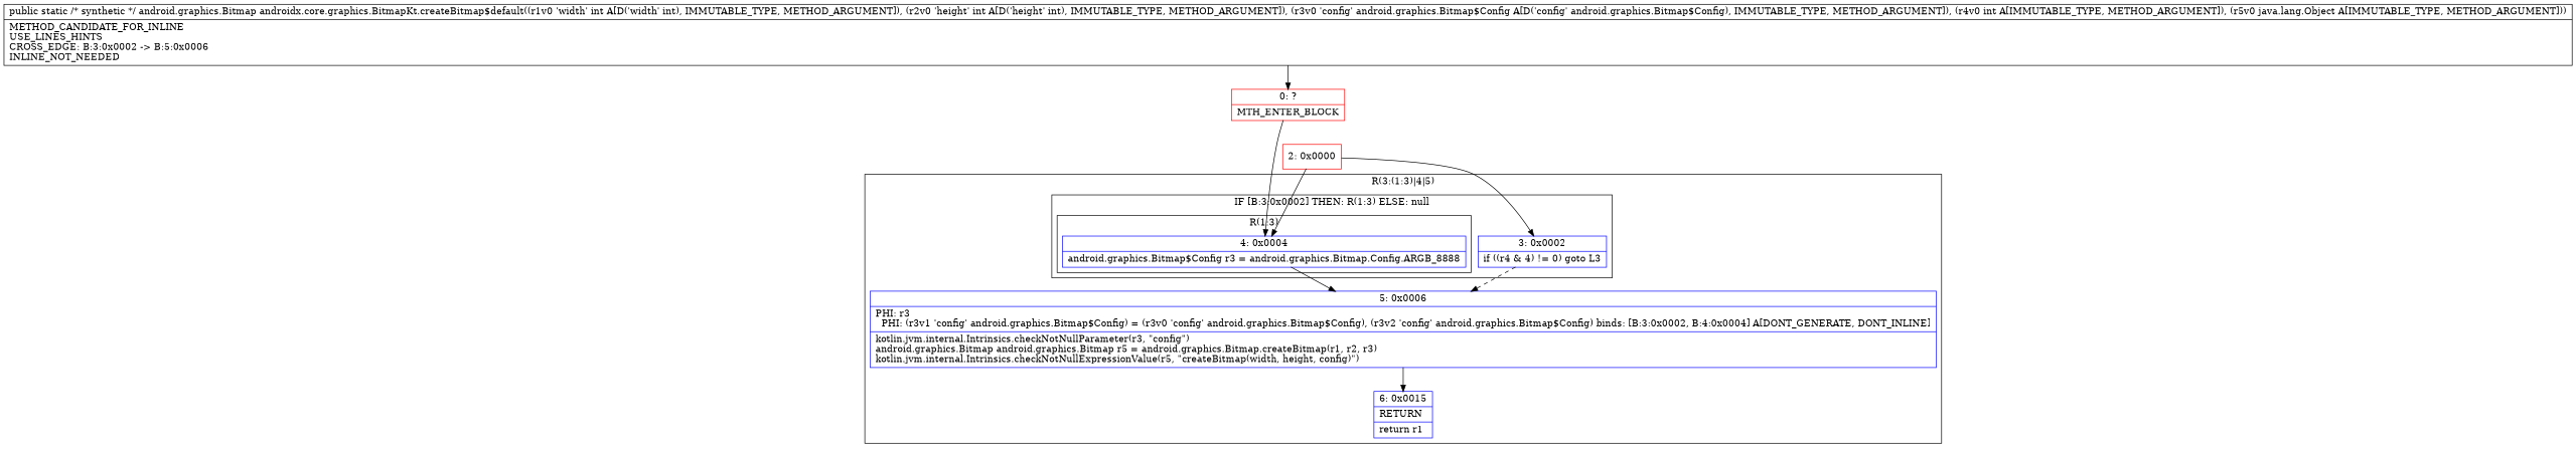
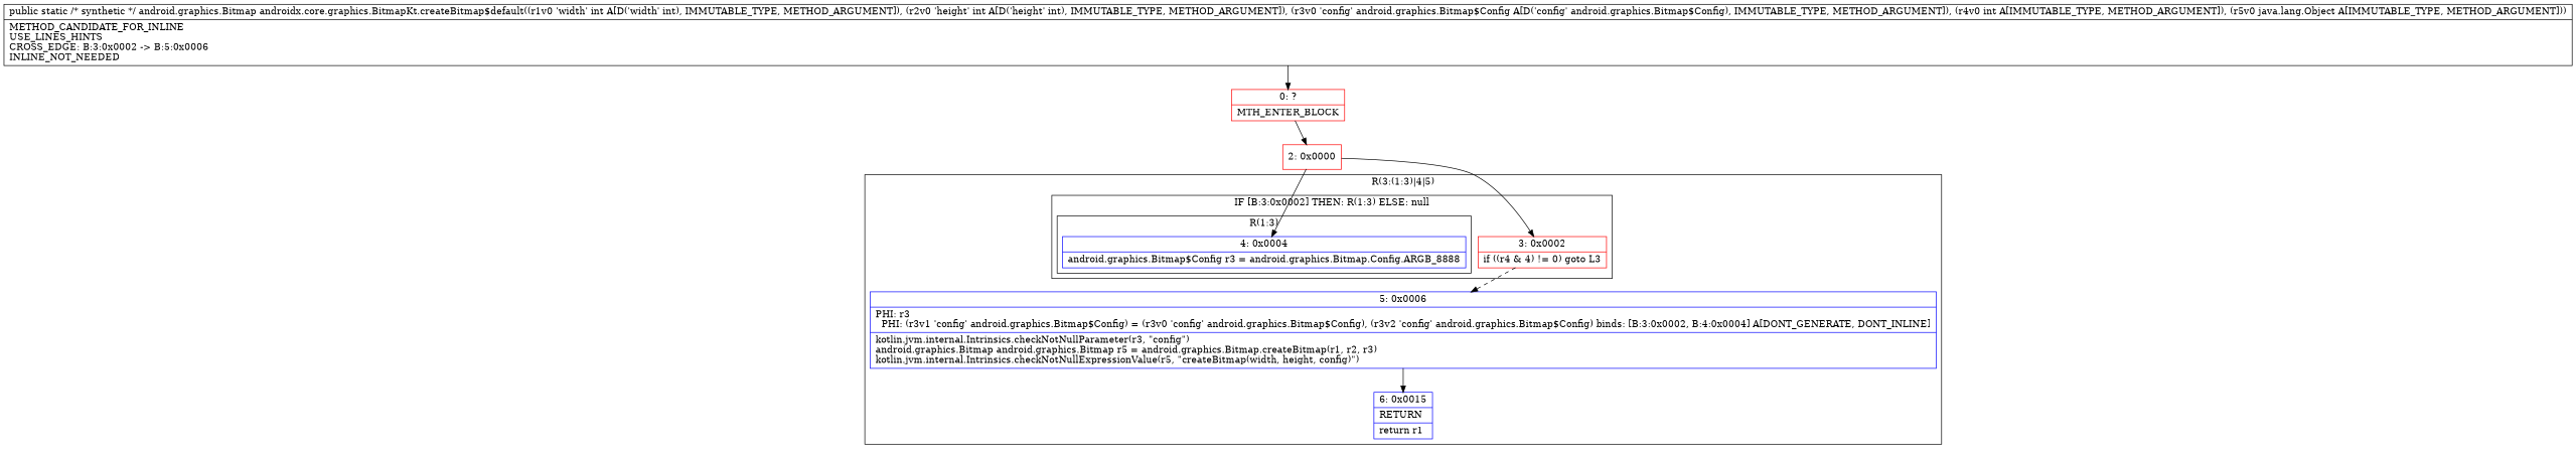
  digraph {
    fontname="DejaVu Serif"
    node [color=blue fontname="DejaVu Serif" shape=record]
    edge [fontname="DejaVu Serif"]
    n1 [label="{4\:\ 0x0004|android.graphics.Bitmap$Config r3 = android.graphics.Bitmap.Config.ARGB_8888\l}"]
-   n2 [label="{3\:\ 0x0002|if ((r4 & 4) != 0) goto L3\l}"]
+   n2 [color=red label="{3\:\ 0x0002|if ((r4 & 4) != 0) goto L3\l}"]
    n3 [label="{5\:\ 0x0006|PHI: r3 \l  PHI: (r3v1 'config' android.graphics.Bitmap$Config) = (r3v0 'config' android.graphics.Bitmap$Config), (r3v2 'config' android.graphics.Bitmap$Config) binds: [B:3:0x0002, B:4:0x0004] A[DONT_GENERATE, DONT_INLINE]\l|kotlin.jvm.internal.Intrinsics.checkNotNullParameter(r3, \"config\")\landroid.graphics.Bitmap android.graphics.Bitmap r5 = android.graphics.Bitmap.createBitmap(r1, r2, r3)\lkotlin.jvm.internal.Intrinsics.checkNotNullExpressionValue(r5, \"createBitmap(width, height, config)\")\l}"]
    n4 [label="{6\:\ 0x0015|RETURN\l|return r1\l}"]
    n5 [color=red label="{0\:\ ?|MTH_ENTER_BLOCK\l}"]
    n6 [color=red label="{2\:\ 0x0000}"]
    n7 [label="{public static \/* synthetic *\/ android.graphics.Bitmap androidx.core.graphics.BitmapKt.createBitmap$default((r1v0 'width' int A[D('width' int), IMMUTABLE_TYPE, METHOD_ARGUMENT]), (r2v0 'height' int A[D('height' int), IMMUTABLE_TYPE, METHOD_ARGUMENT]), (r3v0 'config' android.graphics.Bitmap$Config A[D('config' android.graphics.Bitmap$Config), IMMUTABLE_TYPE, METHOD_ARGUMENT]), (r4v0 int A[IMMUTABLE_TYPE, METHOD_ARGUMENT]), (r5v0 java.lang.Object A[IMMUTABLE_TYPE, METHOD_ARGUMENT]))  | METHOD_CANDIDATE_FOR_INLINE\lUSE_LINES_HINTS\lCROSS_EDGE: B:3:0x0002 \-\> B:5:0x0006\lINLINE_NOT_NEEDED\l}" color=""]
    subgraph cluster_1 {
      label="R(3:(1:3)|4|5)"
      n3
      n4
      subgraph cluster_2 {
        label="IF [B:3:0x0002] THEN: R(1:3) ELSE: null"
        n2
        subgraph cluster_3 {
          label="R(1:3)"
          n1
        }
      }
    }
-   n1 -> n3
    n2 -> n3 [style=dashed]
    n3 -> n4
-   n5 -> n1
+   n5 -> n6
    n6 -> n1
    n6 -> n2
    n7 -> n5
  }
